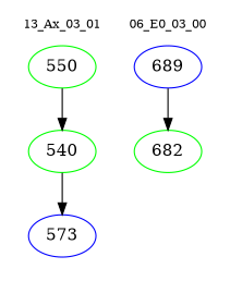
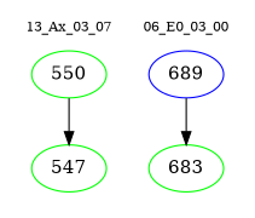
  digraph {
    node [color=green]
    edge [color=black]
    n1 [label=550]
-   n2 [label=540]
-   n3 [color=blue label=573]
+   n2 [label=547]
    n4 [color=blue label=689]
-   n5 [label=682]
+   n5 [label=683]
    subgraph cluster_1 {
      color=white
      fontsize=10
-     label="13_Ax_03_01"
+     label="13_Ax_03_07"
      n1
      n2
-     n3
    }
    subgraph cluster_2 {
      color=white
      fontsize=10
      label="06_E0_03_00"
      n4
      n5
    }
    n1 -> n2
-   n2 -> n3
    n4 -> n5
  }
